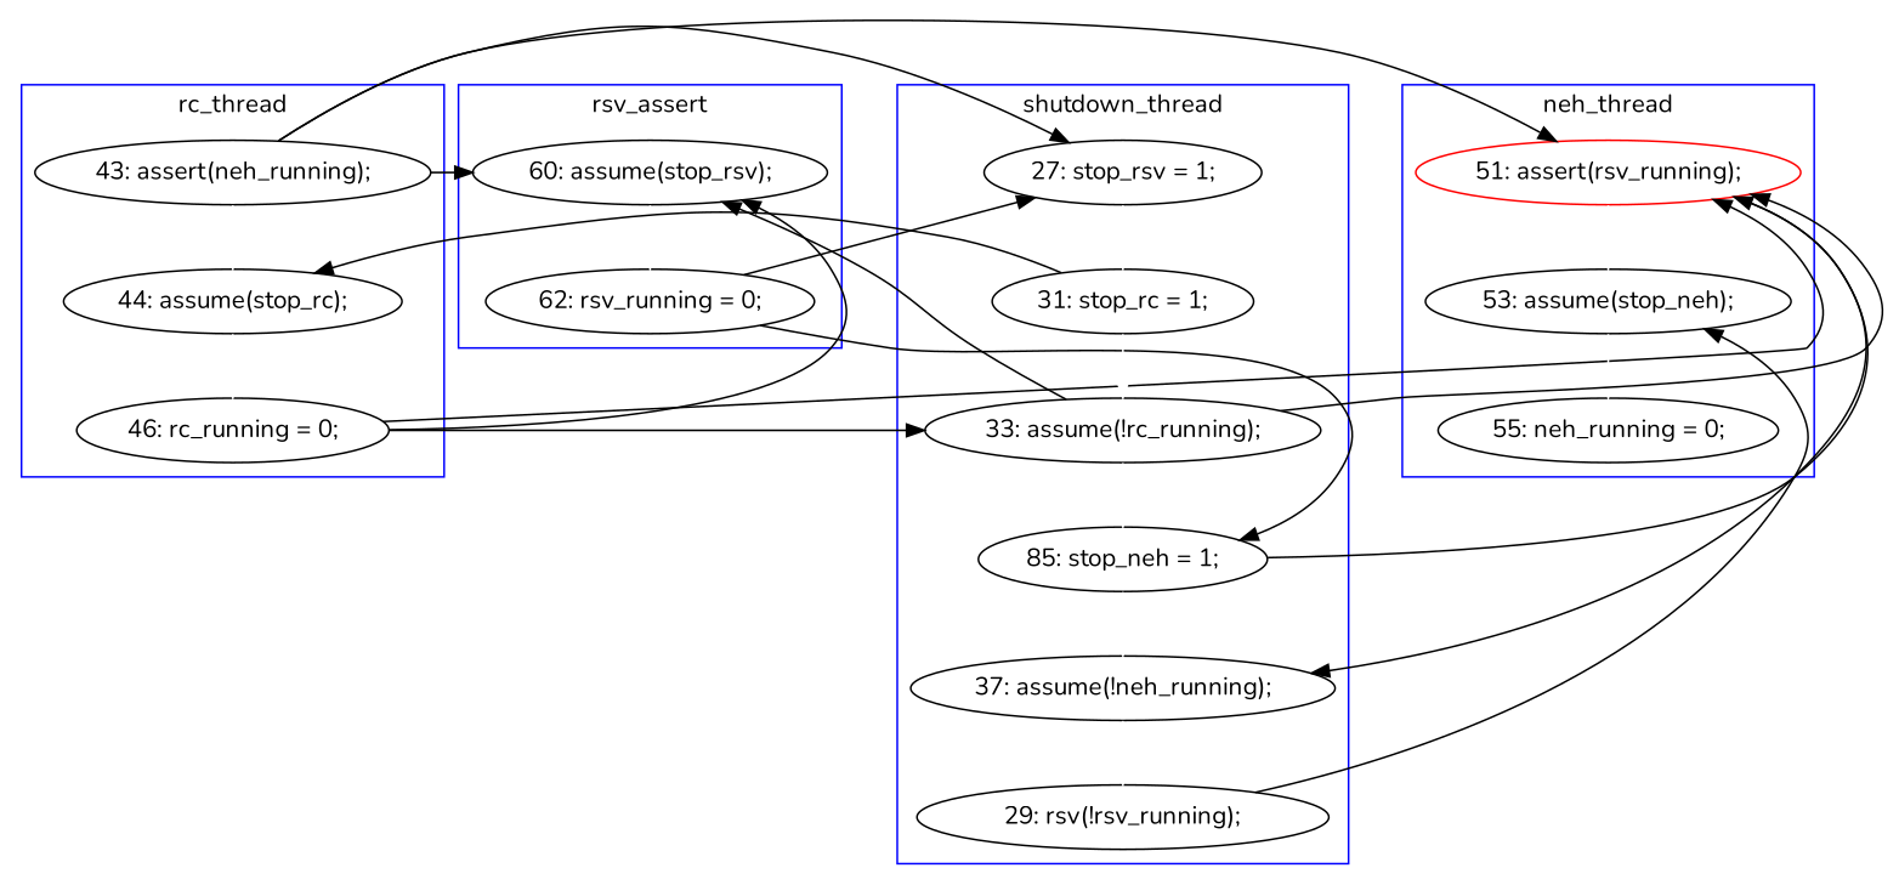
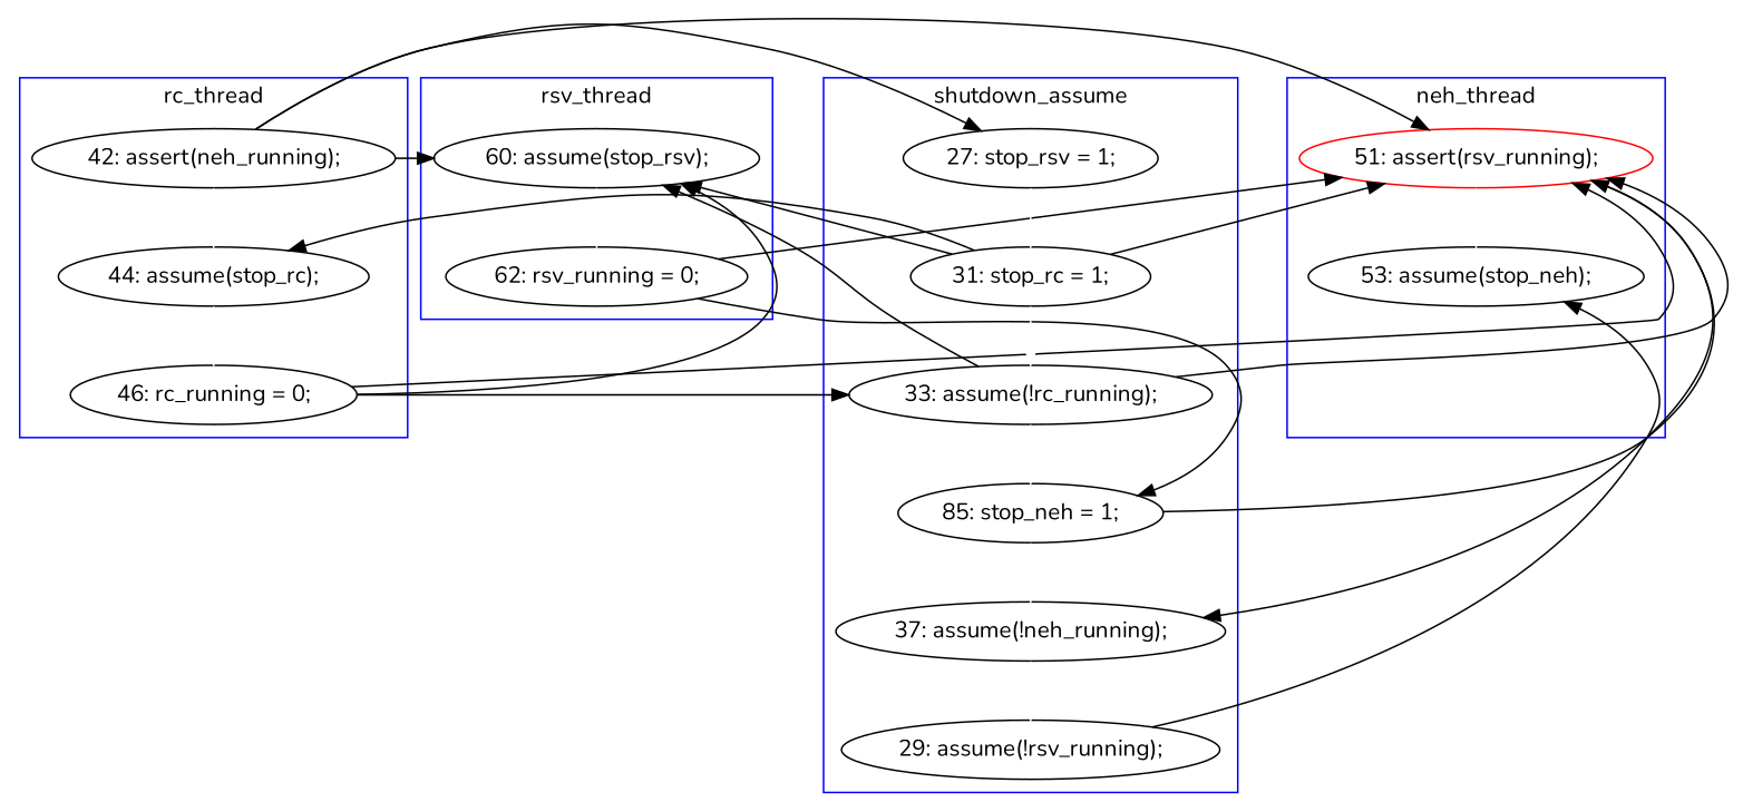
  digraph {
    fontname=Nunito
    node [fontname=Nunito]
    edge [color=black constraint=false fontname=Nunito style=solid]
    n1 [label="46: rc_running = 0;"]
-   n2 [label="43: assert(neh_running);"]
+   n2 [label="42: assert(neh_running);"]
    n3 [label="44: assume(stop_rc);"]
    n4 [label="62: rsv_running = 0;"]
    n5 [label="60: assume(stop_rsv);"]
    n6 [color=red label="51: assert(rsv_running);"]
    n7 [label="53: assume(stop_neh);"]
-   n8 [label="55: neh_running = 0;"]
    n9 [label="85: stop_neh = 1;"]
    n10 [label="37: assume(!neh_running);"]
    n11 [label="33: assume(!rc_running);"]
    n12 [label="31: stop_rc = 1;"]
    n13 [label="27: stop_rsv = 1;"]
-   n14 [label="29: rsv(!rsv_running);"]
+   n14 [label="29: assume(!rsv_running);"]
    subgraph cluster_1 {
      color=blue
      label=rc_thread
      n1
      n2
      n3
    }
    subgraph cluster_2 {
      color=blue
-     label=rsv_assert
+     label=rsv_thread
      n4
      n5
    }
    subgraph cluster_3 {
      color=blue
      label=neh_thread
      n6
      n7
-     n8
    }
    subgraph cluster_4 {
      color=blue
-     label=shutdown_thread
+     label=shutdown_assume
      n9
      n10
      n11
      n12
      n13
      n14
    }
    n1 -> n5
    n1 -> n6
    n1 -> n11
    n2 -> n3 [color=white constraint=""]
    n2 -> n5
    n2 -> n6
    n2 -> n13
    n3 -> n1 [color=white constraint=""]
-   n4 -> n13
+   n4 -> n6
    n4 -> n9
    n5 -> n4 [color=white constraint=""]
    n6 -> n7 [color=white constraint=""]
    n6 -> n10
-   n7 -> n8 [color=white constraint=""]
    n9 -> n6
    n9 -> n10 [color=white constraint=""]
    n10 -> n14 [color=white constraint=""]
    n11 -> n5
    n11 -> n6
    n11 -> n9 [color=white constraint=""]
    n12 -> n3
+   n12 -> n5
+   n12 -> n6
    n12 -> n11 [color=white constraint=""]
    n13 -> n12 [color=white constraint=""]
    n14 -> n7
  }
